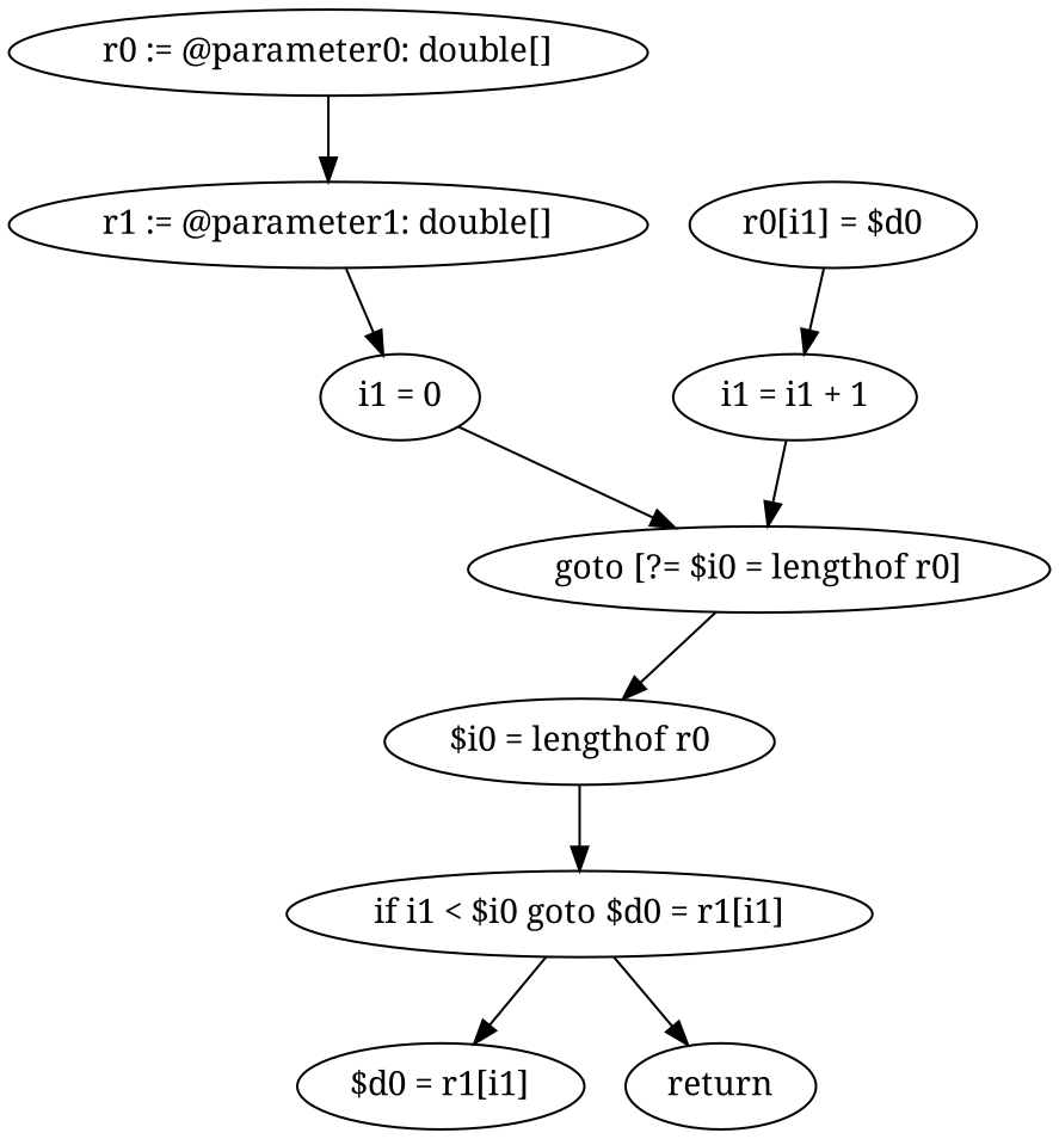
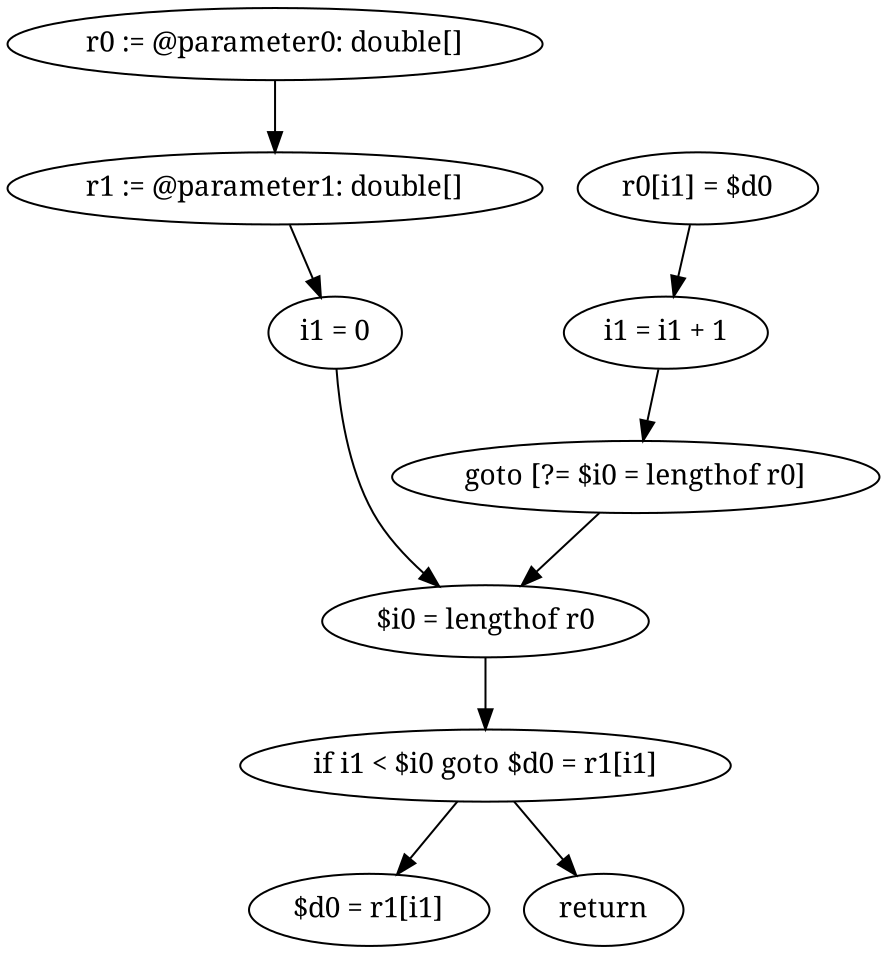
  digraph {
    fontname="Noto Serif"
    node [fontname="Noto Serif"]
    edge [fontname="Noto Serif"]
    "r0 := @parameter0: double[]"
    "r1 := @parameter1: double[]"
    "i1 = 0"
    "goto [?= $i0 = lengthof r0]"
    "$i0 = lengthof r0"
    "if i1 < $i0 goto $d0 = r1[i1]"
    "r0[i1] = $d0"
    "i1 = i1 + 1"
    "$d0 = r1[i1]"
    return
    "r0 := @parameter0: double[]" -> "r1 := @parameter1: double[]"
    "r1 := @parameter1: double[]" -> "i1 = 0"
-   "i1 = 0" -> "goto [?= $i0 = lengthof r0]"
+   "i1 = 0" -> "$i0 = lengthof r0"
    "goto [?= $i0 = lengthof r0]" -> "$i0 = lengthof r0"
    "$i0 = lengthof r0" -> "if i1 < $i0 goto $d0 = r1[i1]"
    "if i1 < $i0 goto $d0 = r1[i1]" -> "$d0 = r1[i1]"
    "if i1 < $i0 goto $d0 = r1[i1]" -> return
    "r0[i1] = $d0" -> "i1 = i1 + 1"
    "i1 = i1 + 1" -> "goto [?= $i0 = lengthof r0]"
  }
